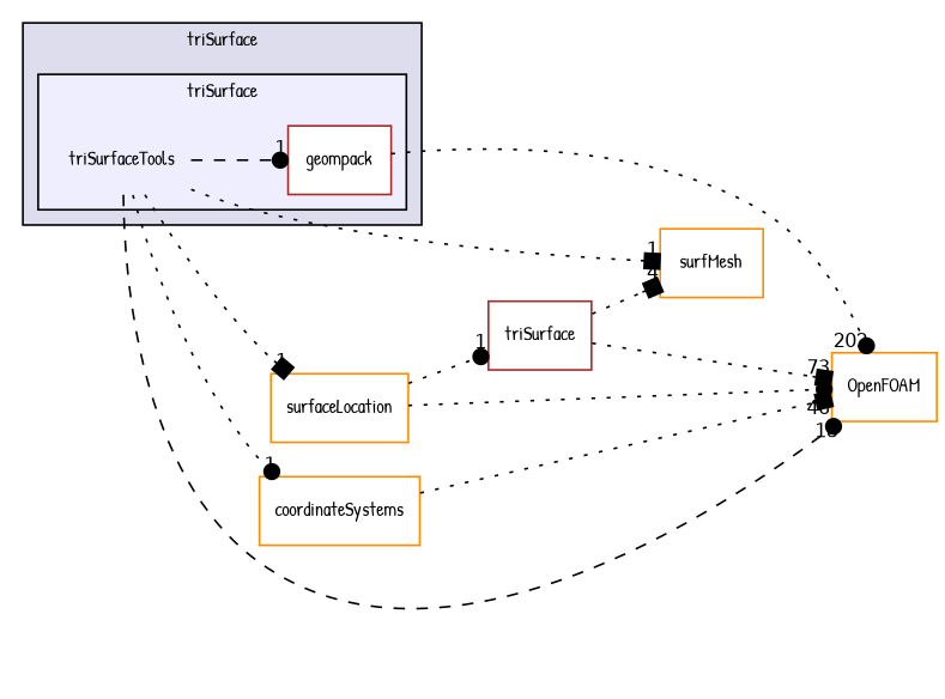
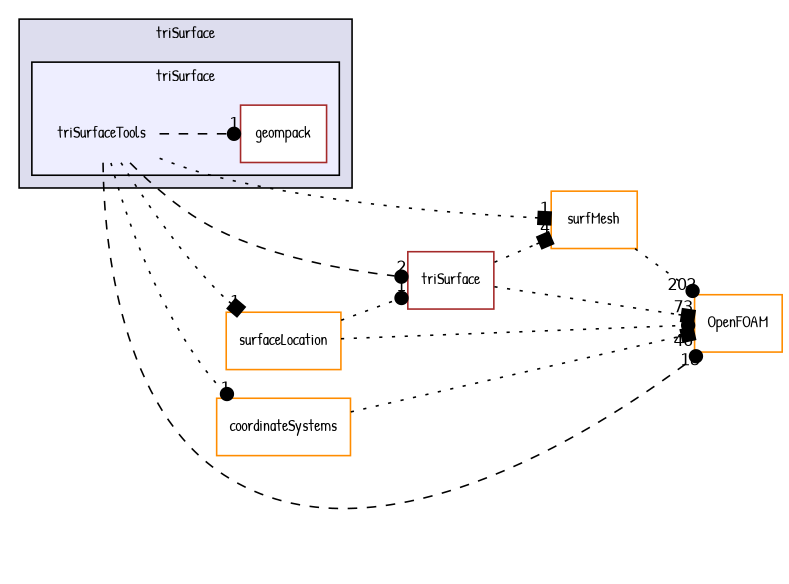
  digraph {
    compound=true
    rankdir=LR
    fontname="Patrick Hand"
    node [fontname="Patrick Hand" fontsize=10 shape=box color=darkorange]
    edge [headlabel=1 labeldistance=1.5 labelfontname=Helvetica labelfontsize=10 style=dotted arrowhead=dot fontname="Patrick Hand"]
    n1 [label=triSurfaceTools shape=plaintext]
    n2 [color=brown fillcolor=white label=geompack style=filled]
    n3 [label=surfMesh]
    n4 [color=brown label=triSurface]
    n5 [label=surfaceLocation]
    n6 [label=coordinateSystems]
    n7 [label=OpenFOAM]
    subgraph cluster_1 {
      bgcolor="#ddddee"
      fontsize=10
      label=triSurface
      pencolor=black
      subgraph cluster_2 {
        bgcolor="#eeeeff"
        fontsize=10
        pencolor=black
        n1
        n2
      }
    }
    n1 -> n2 [style=dashed]
    n1 -> n3 [arrowhead=box]
+   n1 -> n4 [headlabel=2 style=dashed]
    n1 -> n5 [arrowhead=box]
    n1 -> n6
    n1 -> n7 [headlabel=18 style=dashed]
-   n2 -> n7 [headlabel=202]
+   n3 -> n7 [headlabel=202]
    n4 -> n3 [headlabel=4 arrowhead=box]
    n4 -> n7 [headlabel=73 arrowhead=box]
    n5 -> n4
    n5 -> n7 [headlabel=3]
    n6 -> n7 [headlabel=46 arrowhead=box]
  }
